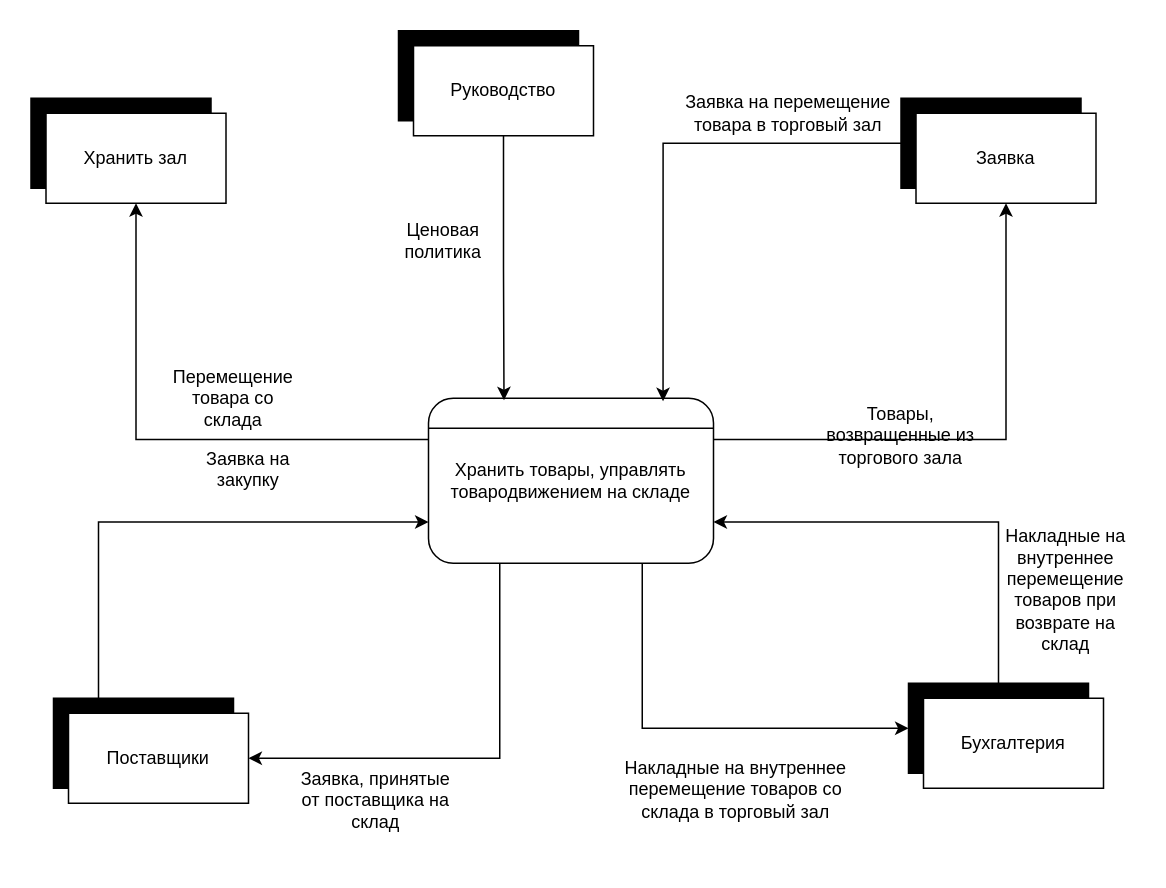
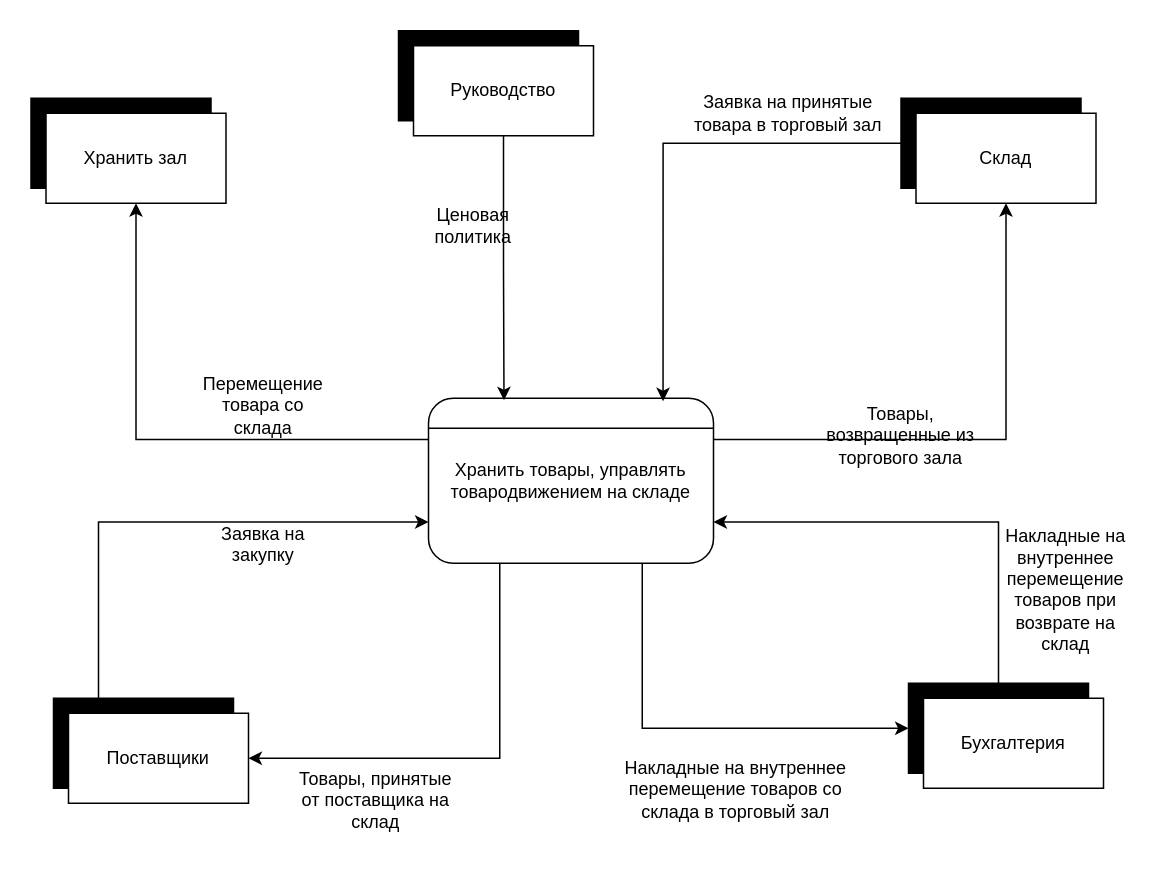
  <mxCell id="0" />
  <mxCell id="1" parent="0" />
  <mxCell id="2" style="edgeStyle=orthogonalEdgeStyle;rounded=0;orthogonalLoop=1;jettySize=auto;html=1;exitX=0.75;exitY=1;exitDx=0;exitDy=0;entryX=0;entryY=0.5;entryDx=0;entryDy=0;" edge="1" parent="1" source="6" target="15"><mxGeometry relative="1" as="geometry" /></mxCell>
  <mxCell id="3" style="edgeStyle=orthogonalEdgeStyle;rounded=0;orthogonalLoop=1;jettySize=auto;html=1;exitX=0.25;exitY=1;exitDx=0;exitDy=0;entryX=1;entryY=0.5;entryDx=0;entryDy=0;" edge="1" parent="1" source="6" target="9"><mxGeometry relative="1" as="geometry" /></mxCell>
  <mxCell id="4" style="edgeStyle=orthogonalEdgeStyle;rounded=0;orthogonalLoop=1;jettySize=auto;html=1;exitX=1;exitY=0.25;exitDx=0;exitDy=0;entryX=0.5;entryY=1;entryDx=0;entryDy=0;" edge="1" parent="1" source="6" target="12"><mxGeometry relative="1" as="geometry" /></mxCell>
  <mxCell id="5" style="edgeStyle=orthogonalEdgeStyle;rounded=0;orthogonalLoop=1;jettySize=auto;html=1;exitX=0;exitY=0.25;exitDx=0;exitDy=0;entryX=0.5;entryY=1;entryDx=0;entryDy=0;" edge="1" parent="1" source="6" target="31"><mxGeometry relative="1" as="geometry" /></mxCell>
  <mxCell id="6" value="Хранить товары, управлять товародвижением на складе" style="rounded=1;whiteSpace=wrap;html=1;" parent="1" vertex="1"><mxGeometry x="285" y="265" width="190" height="110" as="geometry" /></mxCell>
  <mxCell id="7" style="edgeStyle=orthogonalEdgeStyle;rounded=0;orthogonalLoop=1;jettySize=auto;html=1;exitX=0.25;exitY=0;exitDx=0;exitDy=0;entryX=0;entryY=0.75;entryDx=0;entryDy=0;" edge="1" parent="1" source="8" target="6"><mxGeometry relative="1" as="geometry" /></mxCell>
  <mxCell id="8" value="" style="rounded=0;whiteSpace=wrap;html=1;fillColor=#000000;movable=1;resizable=1;rotatable=1;deletable=1;editable=1;locked=0;connectable=1;" parent="1" vertex="1"><mxGeometry x="35" y="465" width="120" height="60" as="geometry" /></mxCell>
  <mxCell id="9" value="" style="rounded=0;whiteSpace=wrap;html=1;movable=1;resizable=1;rotatable=1;deletable=1;editable=1;locked=0;connectable=1;container=0;" parent="1" vertex="1"><mxGeometry x="45" y="475" width="120" height="60" as="geometry" /></mxCell>
  <mxCell id="10" value="Поставщики" style="text;html=1;align=center;verticalAlign=middle;whiteSpace=wrap;rounded=0;movable=1;resizable=1;rotatable=1;deletable=1;editable=1;locked=0;connectable=1;container=0;" parent="1" vertex="1"><mxGeometry x="50" y="490" width="110" height="30" as="geometry" /></mxCell>
  <mxCell id="11" value="" style="rounded=0;whiteSpace=wrap;html=1;fillColor=#000000;movable=1;resizable=1;rotatable=1;deletable=1;editable=1;locked=0;connectable=1;container=0;" parent="1" vertex="1"><mxGeometry x="600" y="65" width="120" height="60" as="geometry" /></mxCell>
  <mxCell id="12" value="" style="rounded=0;whiteSpace=wrap;html=1;movable=1;resizable=1;rotatable=1;deletable=1;editable=1;locked=0;connectable=1;container=0;" parent="1" vertex="1"><mxGeometry x="610" y="75" width="120" height="60" as="geometry" /></mxCell>
- <mxCell id="13" value="Заявка" style="text;html=1;align=center;verticalAlign=middle;whiteSpace=wrap;rounded=0;movable=1;resizable=1;rotatable=1;deletable=1;editable=1;locked=0;connectable=1;container=0;" parent="1" vertex="1"><mxGeometry x="615" y="90" width="110" height="30" as="geometry" /></mxCell>
+ <mxCell id="13" value="Склад" style="text;html=1;align=center;verticalAlign=middle;whiteSpace=wrap;rounded=0;movable=1;resizable=1;rotatable=1;deletable=1;editable=1;locked=0;connectable=1;container=0;" parent="1" vertex="1"><mxGeometry x="615" y="90" width="110" height="30" as="geometry" /></mxCell>
  <mxCell id="14" style="edgeStyle=orthogonalEdgeStyle;rounded=0;orthogonalLoop=1;jettySize=auto;html=1;exitX=0.5;exitY=0;exitDx=0;exitDy=0;entryX=1;entryY=0.75;entryDx=0;entryDy=0;" edge="1" parent="1" source="15" target="6"><mxGeometry relative="1" as="geometry" /></mxCell>
  <mxCell id="15" value="" style="rounded=0;whiteSpace=wrap;html=1;fillColor=#000000;movable=1;resizable=1;rotatable=1;deletable=1;editable=1;locked=0;connectable=1;" parent="1" vertex="1"><mxGeometry x="605" y="455" width="120" height="60" as="geometry" /></mxCell>
  <mxCell id="16" value="" style="rounded=0;whiteSpace=wrap;html=1;movable=1;resizable=1;rotatable=1;deletable=1;editable=1;locked=0;connectable=1;" parent="1" vertex="1"><mxGeometry x="615" y="465" width="120" height="60" as="geometry" /></mxCell>
  <mxCell id="17" value="Бухгалтерия" style="text;html=1;align=center;verticalAlign=middle;whiteSpace=wrap;rounded=0;movable=1;resizable=1;rotatable=1;deletable=1;editable=1;locked=0;connectable=1;" parent="1" vertex="1"><mxGeometry x="620" y="480" width="110" height="30" as="geometry" /></mxCell>
  <mxCell id="18" value="" style="endArrow=none;html=1;rounded=0;entryX=0;entryY=0.25;entryDx=0;entryDy=0;exitX=1;exitY=0.25;exitDx=0;exitDy=0;" edge="1" parent="1"><mxGeometry width="50" height="50" relative="1" as="geometry"><mxPoint x="475" y="285" as="sourcePoint" /><mxPoint x="285" y="285" as="targetPoint" /></mxGeometry></mxCell>
  <mxCell id="19" value="Накладные на внутреннее перемещение товаров при возврате на склад&lt;div&gt;&lt;br&gt;&lt;/div&gt;" style="text;html=1;align=center;verticalAlign=middle;whiteSpace=wrap;rounded=0;" vertex="1" parent="1"><mxGeometry x="665" y="395" width="90" height="10" as="geometry" /></mxCell>
  <mxCell id="20" value="Накладные на внутреннее перемещение товаров со склада в торговый зал&lt;div&gt;&lt;br&gt;&lt;/div&gt;" style="text;html=1;align=center;verticalAlign=middle;whiteSpace=wrap;rounded=0;" vertex="1" parent="1"><mxGeometry x="415" y="495" width="150" height="75" as="geometry" /></mxCell>
- <mxCell id="21" value="Заявка на закупку&lt;div&gt;&lt;br&gt;&lt;/div&gt;" style="text;html=1;align=center;verticalAlign=middle;whiteSpace=wrap;rounded=0;" vertex="1" parent="1"><mxGeometry x="135" y="305" width="60" height="30" as="geometry" /></mxCell>
- <mxCell id="22" value="Заявка, принятые от поставщика на склад" style="text;html=1;align=center;verticalAlign=middle;whiteSpace=wrap;rounded=0;" vertex="1" parent="1"><mxGeometry x="195" y="517.5" width="110" height="30" as="geometry" /></mxCell>
+ <mxCell id="21" value="Заявка на закупку&lt;div&gt;&lt;br&gt;&lt;/div&gt;" style="text;html=1;align=center;verticalAlign=middle;whiteSpace=wrap;rounded=0;" vertex="1" parent="1"><mxGeometry x="145" y="355" width="60" height="30" as="geometry" /></mxCell>
+ <mxCell id="22" value="Товары, принятые от поставщика на склад" style="text;html=1;align=center;verticalAlign=middle;whiteSpace=wrap;rounded=0;" vertex="1" parent="1"><mxGeometry x="195" y="517.5" width="110" height="30" as="geometry" /></mxCell>
  <mxCell id="23" style="edgeStyle=orthogonalEdgeStyle;rounded=0;orthogonalLoop=1;jettySize=auto;html=1;exitX=0;exitY=0.5;exitDx=0;exitDy=0;entryX=0.823;entryY=0.018;entryDx=0;entryDy=0;entryPerimeter=0;" edge="1" parent="1" source="11" target="6"><mxGeometry relative="1" as="geometry" /></mxCell>
- <mxCell id="24" value="Заявка на перемещение товара в торговый зал" style="text;html=1;align=center;verticalAlign=middle;whiteSpace=wrap;rounded=0;" vertex="1" parent="1"><mxGeometry x="455" y="60" width="140" height="30" as="geometry" /></mxCell>
+ <mxCell id="24" value="Заявка на принятые товара в торговый зал" style="text;html=1;align=center;verticalAlign=middle;whiteSpace=wrap;rounded=0;" vertex="1" parent="1"><mxGeometry x="455" y="60" width="140" height="30" as="geometry" /></mxCell>
  <mxCell id="25" value="Товары, возвращенные из торгового зала" style="text;html=1;align=center;verticalAlign=middle;whiteSpace=wrap;rounded=0;" vertex="1" parent="1"><mxGeometry x="535" y="275" width="130" height="30" as="geometry" /></mxCell>
  <mxCell id="26" value="" style="rounded=0;whiteSpace=wrap;html=1;fillColor=#000000;movable=1;resizable=1;rotatable=1;deletable=1;editable=1;locked=0;connectable=1;container=0;" vertex="1" parent="1"><mxGeometry x="265" y="20" width="120" height="60" as="geometry" /></mxCell>
  <mxCell id="27" style="edgeStyle=orthogonalEdgeStyle;rounded=0;orthogonalLoop=1;jettySize=auto;html=1;exitX=0.5;exitY=1;exitDx=0;exitDy=0;" edge="1" parent="1" source="28"><mxGeometry relative="1" as="geometry"><mxPoint x="335.333" y="266.333" as="targetPoint" /></mxGeometry></mxCell>
  <mxCell id="28" value="" style="rounded=0;whiteSpace=wrap;html=1;movable=1;resizable=1;rotatable=1;deletable=1;editable=1;locked=0;connectable=1;container=0;" vertex="1" parent="1"><mxGeometry x="275" y="30" width="120" height="60" as="geometry" /></mxCell>
  <mxCell id="29" value="Руководство" style="text;html=1;align=center;verticalAlign=middle;whiteSpace=wrap;rounded=0;movable=1;resizable=1;rotatable=1;deletable=1;editable=1;locked=0;connectable=1;container=0;" vertex="1" parent="1"><mxGeometry x="280" y="45" width="110" height="30" as="geometry" /></mxCell>
  <mxCell id="30" value="" style="rounded=0;whiteSpace=wrap;html=1;fillColor=#000000;movable=1;resizable=1;rotatable=1;deletable=1;editable=1;locked=0;connectable=1;container=0;" vertex="1" parent="1"><mxGeometry x="20" y="65" width="120" height="60" as="geometry" /></mxCell>
  <mxCell id="31" value="" style="rounded=0;whiteSpace=wrap;html=1;movable=1;resizable=1;rotatable=1;deletable=1;editable=1;locked=0;connectable=1;container=0;" vertex="1" parent="1"><mxGeometry x="30" y="75" width="120" height="60" as="geometry" /></mxCell>
  <mxCell id="32" value="Хранить зал" style="text;html=1;align=center;verticalAlign=middle;whiteSpace=wrap;rounded=0;movable=1;resizable=1;rotatable=1;deletable=1;editable=1;locked=0;connectable=1;container=0;" vertex="1" parent="1"><mxGeometry x="35" y="90" width="110" height="30" as="geometry" /></mxCell>
- <mxCell id="33" value="Перемещение товара со склада" style="text;html=1;align=center;verticalAlign=middle;whiteSpace=wrap;rounded=0;" vertex="1" parent="1"><mxGeometry x="125" y="250" width="60" height="30" as="geometry" /></mxCell>
- <mxCell id="34" value="Ценовая политика" style="text;html=1;align=center;verticalAlign=middle;whiteSpace=wrap;rounded=0;" vertex="1" parent="1"><mxGeometry x="265" y="145" width="60" height="30" as="geometry" /></mxCell>
+ <mxCell id="33" value="Перемещение товара со склада" style="text;html=1;align=center;verticalAlign=middle;whiteSpace=wrap;rounded=0;" vertex="1" parent="1"><mxGeometry x="145" y="255" width="60" height="30" as="geometry" /></mxCell>
+ <mxCell id="34" value="Ценовая политика" style="text;html=1;align=center;verticalAlign=middle;whiteSpace=wrap;rounded=0;" vertex="1" parent="1"><mxGeometry x="285" y="135" width="60" height="30" as="geometry" /></mxCell>
